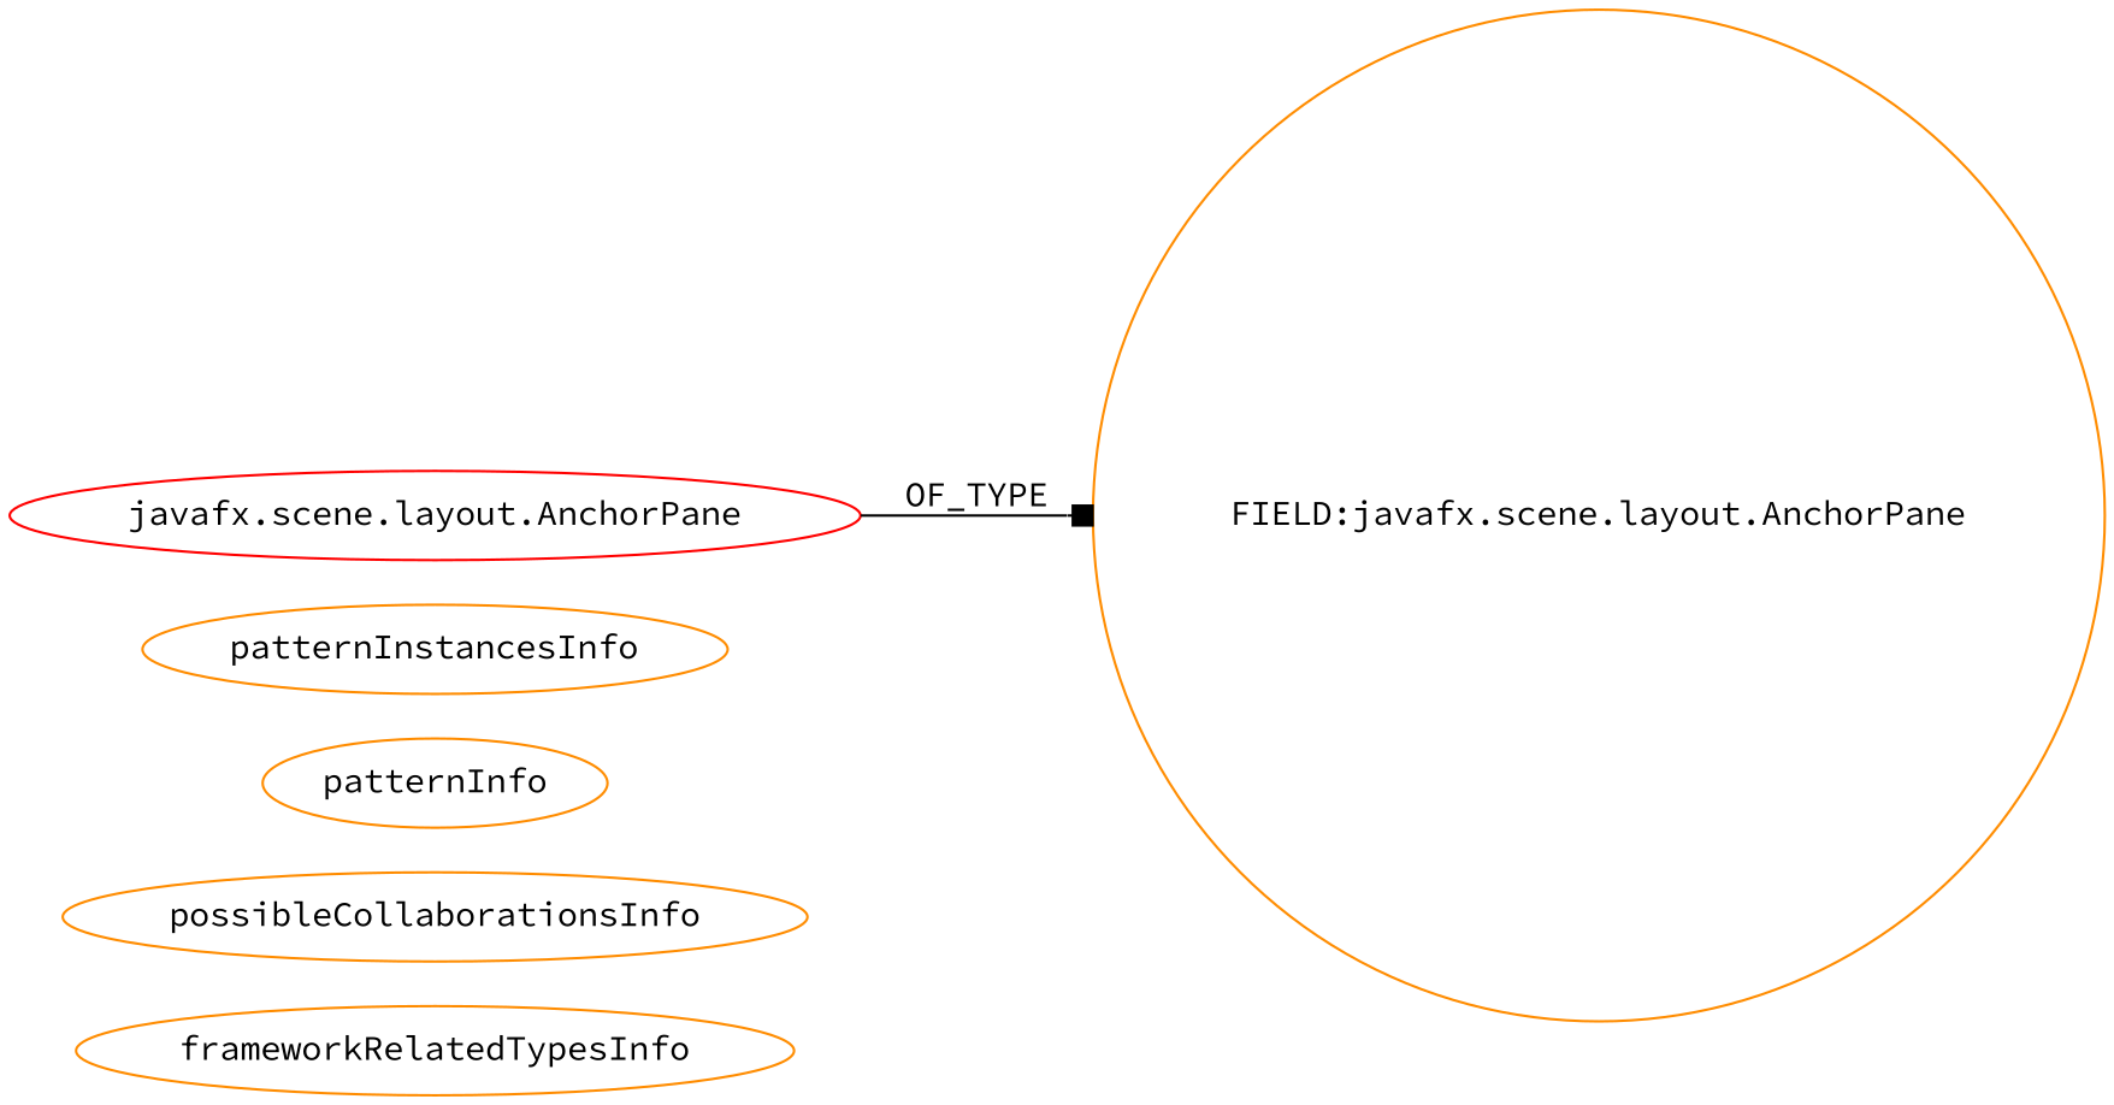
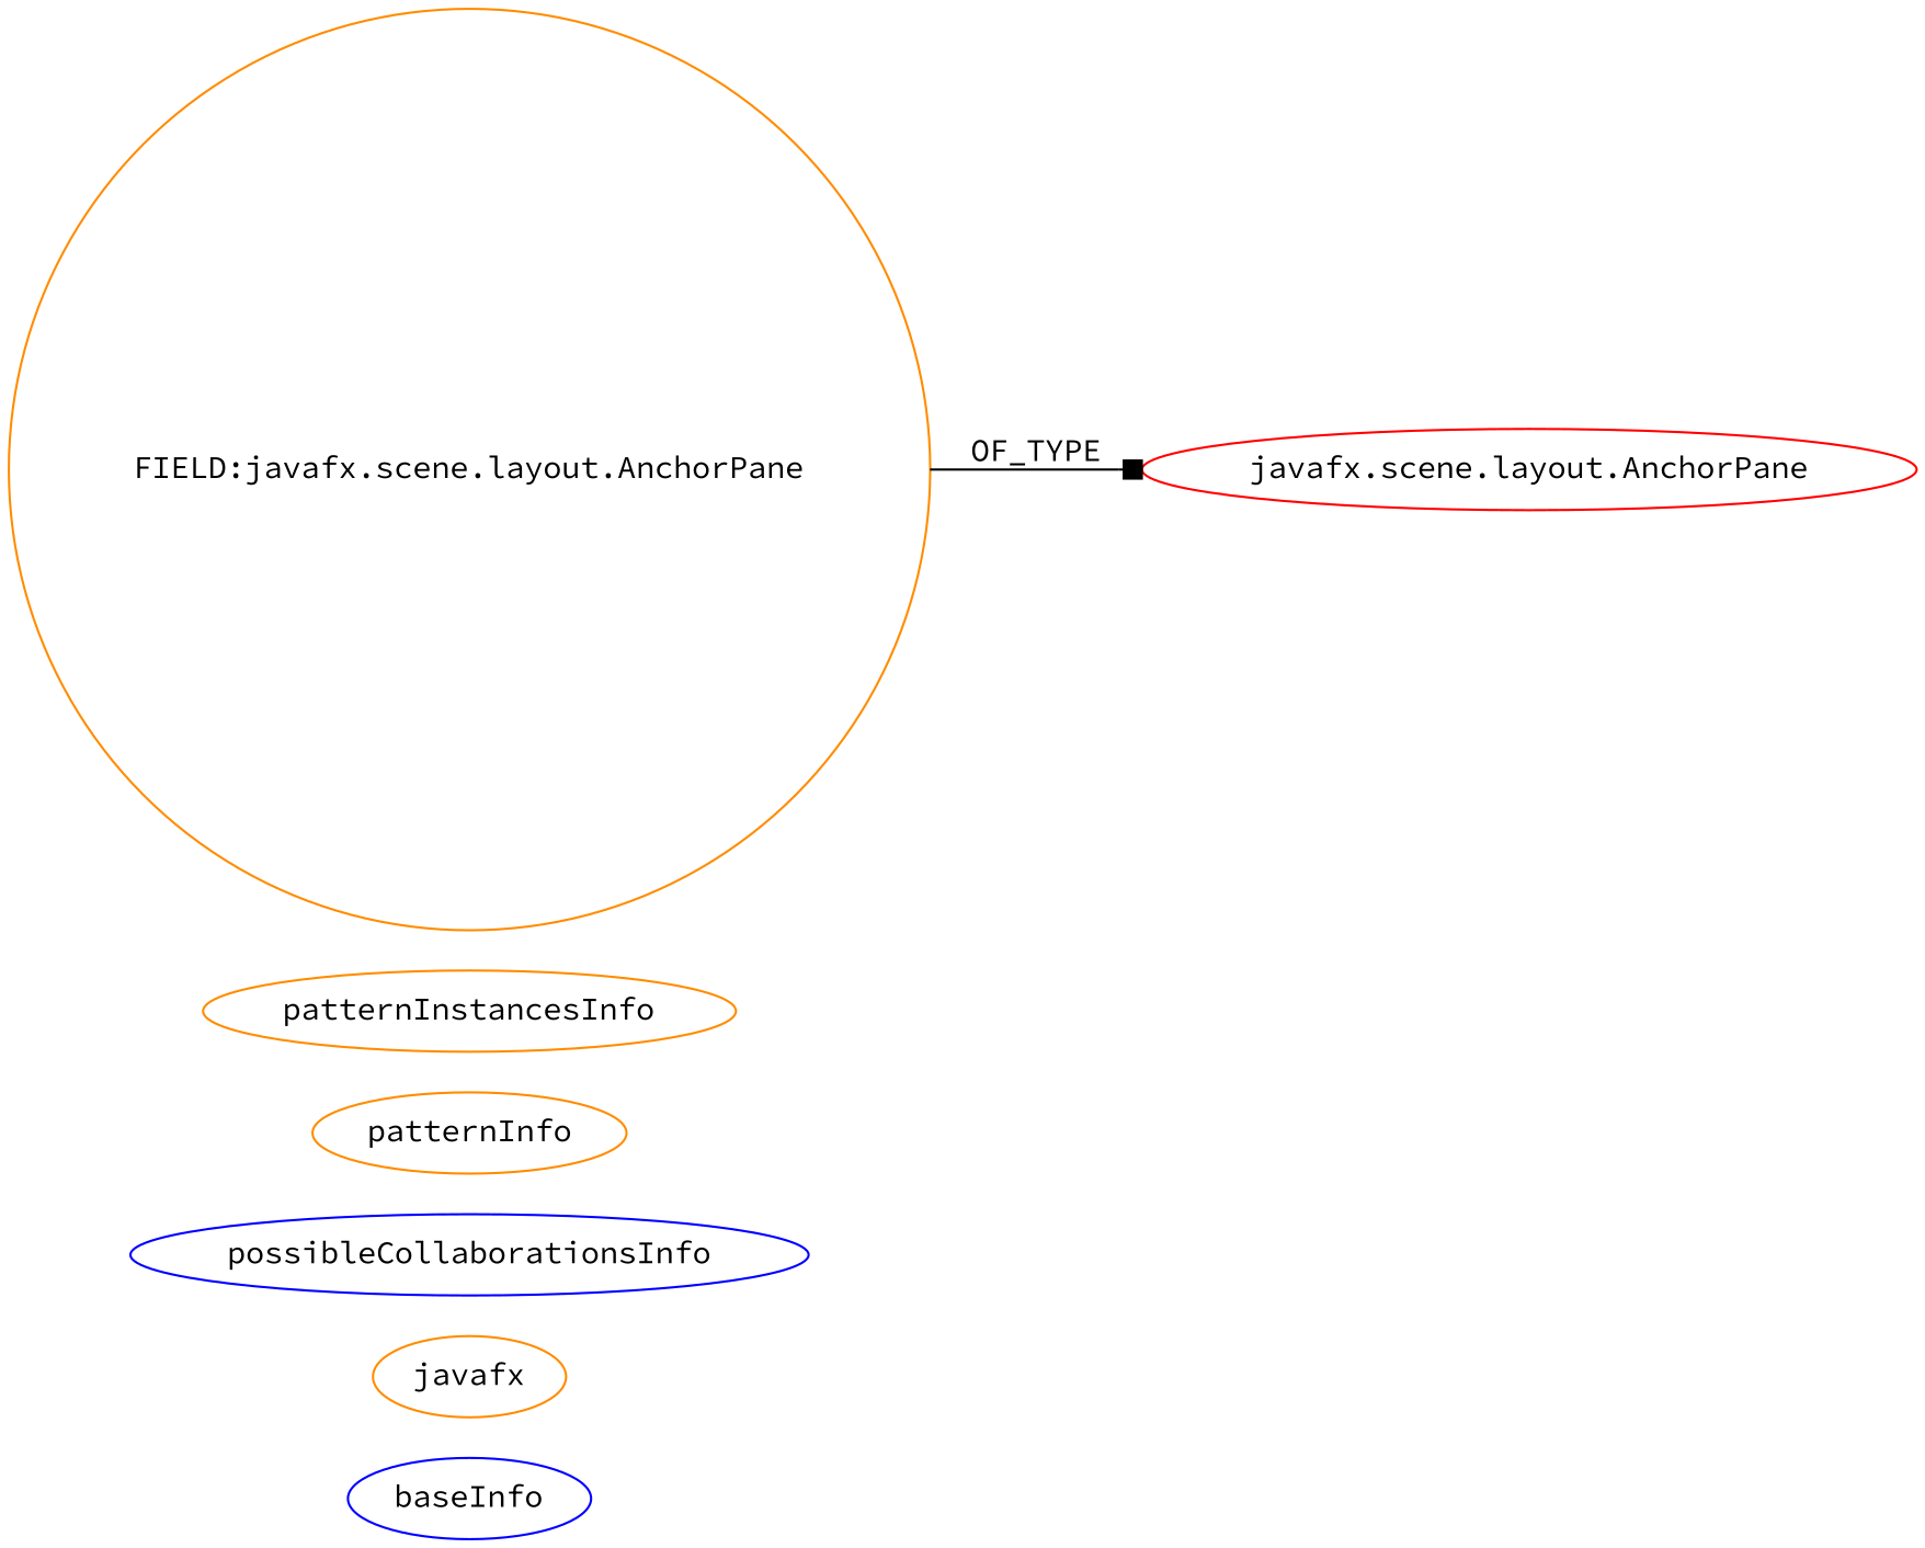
  digraph {
    rankdir=LR
    fontname="Source Code Pro"
    node [color=darkorange fontname="Source Code Pro"]
-   frameworkRelatedTypesInfo
-   possibleCollaborationsInfo
+   baseInfo [category=pattern graphId=787 isAnonymous=false possibleRelation=false color=blue]
+   frameworkRelatedTypesInfo [label=javafx]
+   possibleCollaborationsInfo [color=blue]
    patternInfo [frequency=20.0 patternRootClient=null]
    patternInstancesInfo [0="dony1990-ProsDesktop~/dony1990-ProsDesktop/ProsDesktop-master/src/nicon/NiconDesktop/guifx/Plugins/PluginsController.java~PluginsController~2568" 1="candybibby-Snake~/candybibby-Snake/Snake-master/src/graphicsJavaFX/Controller.java~Controller~2239" 10="Jamakasi-JMCLauncherFX~/Jamakasi-JMCLauncherFX/JMCLauncherFX-master/src/jmclauncherfx/MainFormController.java~MainFormController~612" 11="dony1990-ProsDesktop~/dony1990-ProsDesktop/ProsDesktop-master/src/nicon/NiconDesktop/guifx/Plugins/Buscador/BuscadorController.java~BuscadorController~2569" 12="mrempala-sp~/mrempala-sp/sp-master/src/application/VcSequenceEditor.java~VcSequenceEditor~3686" 13="iloop-kiosk-KIOSK-Project~/iloop-kiosk-KIOSK-Project/KIOSK-Project-master/src/oit/iloop/kiosk/kiosk_examination/PopupWindowController.java~PopupWindowController~3119" 14="diogocs1-FPessoais~/diogocs1-FPessoais/FPessoais-master/FinancasPessoais/src/app/Main.java~Main~2485" 15="timyates-ShadowFX~/timyates-ShadowFX/ShadowFX-master/src/main/java/com/bloidonia/shadowtest/presentation/main/MainPresenter.java~MainPresenter~4549" 16="mrempala-sp~/mrempala-sp/sp-master/src/application/VcPtVisualSchematicView.java~VcPtVisualSchematicView~3690" 17="a1153tm-FXProtoType~/a1153tm-FXProtoType/FXProtoType-master/src/prototype/LoginController.java~LoginController~1658" 18="jesuino-crud-frameworks~/jesuino-crud-frameworks/crud-frameworks-master/crud-frameworks-client-javafx/src/main/java/org/jugvale/crudframeworks/client/presentation/CrudframeworksPresenter.java~CrudframeworksPresenter~3311" 19="dony1990-ProsDesktop~/dony1990-ProsDesktop/ProsDesktop-master/src/nicon/NiconDesktop/guifx/DesktopViewer/DesktopViewerController.java~DesktopViewerController~2537" 2="dony1990-ProsDesktop~/dony1990-ProsDesktop/ProsDesktop-master/src/nicon/NiconDesktop/guifx/Plugins/Reloj/RelojController.java~RelojController~2570" 3="sk44-javafx-gallery~/sk44-javafx-gallery/javafx-gallery-master/src/main/java/sk44/jfxgallery/controllers/SeparatedImageWindowController.java~SeparatedImageWindowController~4199" 4="ajithkp560-quizmaster~/ajithkp560-quizmaster/quizmaster-master/QuizProgram_SRC/QuizProgram/src/quizprogram/SampleController.java~SampleController~1753" 5="hock323-eventManager~/hock323-eventManager/EventManager-master/src/eventManager/controller/DesktopController.java~DesktopController~2943" 6="youseke-digitalclock~/youseke-digitalclock/digitalclock-master/src/puzzlewithtimer/controller/FXMLController.java~FXMLController~4893" 7="iloop-kiosk-KIOSK-Project~/iloop-kiosk-KIOSK-Project/KIOSK-Project-master/src/oit/iloop/kiosk/test/PopupWindowController.java~PopupWindowController~3169" 8="dony1990-ProsDesktop~/dony1990-ProsDesktop/ProsDesktop-master/src/nicon/NiconDesktop/guifx/NiconImage/NiconImageFXMLController.java~NiconImageFXMLController~2548" 9="ajithkp560-quizmaster~/ajithkp560-quizmaster/quizmaster-master/QuizProgram_SRC/QuizAdmin/src/designController.java~designController~1749"]
    n6 [isFrameworkType=false label="javafx.scene.layout.AnchorPane" vertexType=FRAMEWORK_CLASS_TYPE color=red]
    n7 [isFrameworkType=false label="FIELD:javafx.scene.layout.AnchorPane" shape=circle vertexType=FIELD_DECLARATION]
-   n6 -> n7 [label=OF_TYPE arrowhead=box fontname="Source Code Pro"]
+   n7 -> n6 [label=OF_TYPE arrowhead=box fontname="Source Code Pro"]
  }
